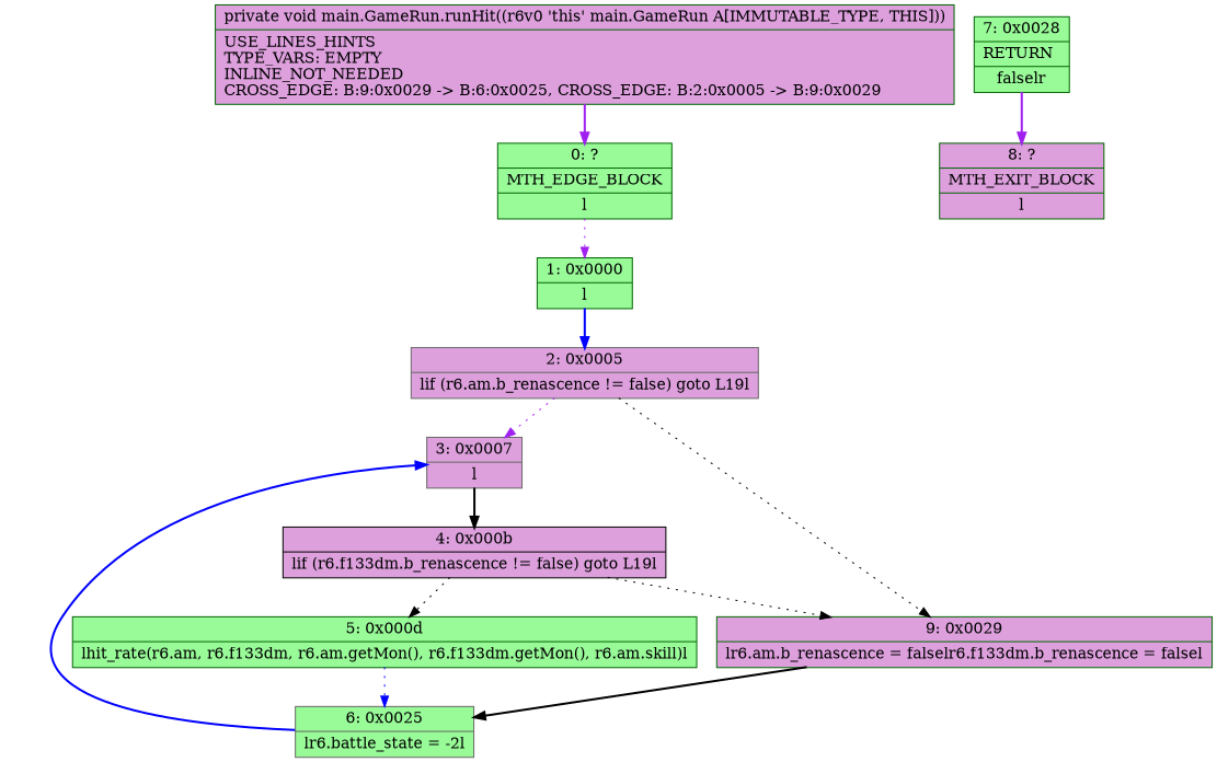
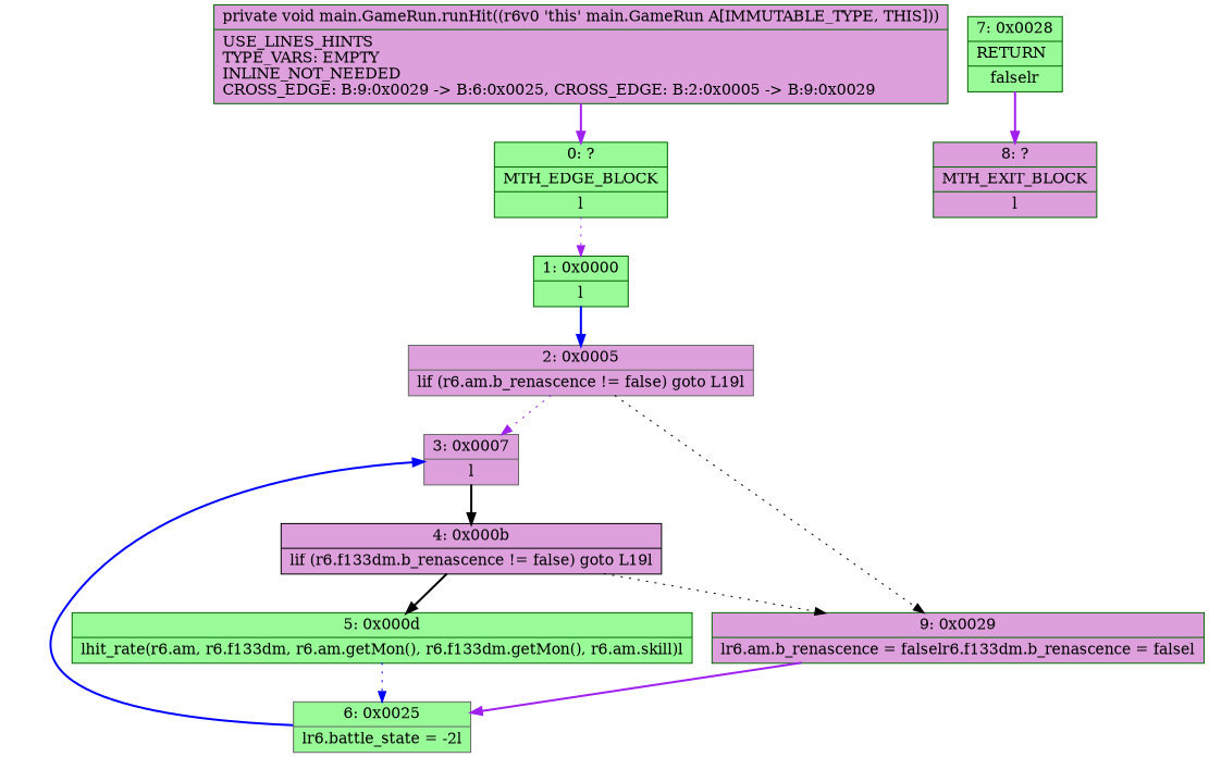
  digraph {
    node [color=darkgreen fillcolor=plum shape=record style=filled]
    edge [color=black style=bold]
    n1 [fillcolor=palegreen label="{0\:\ ?|MTH_EDGE_BLOCK\l|l}"]
    n2 [fillcolor=palegreen label="{1\:\ 0x0000|l}"]
    n3 [color=gray40 label="{2\:\ 0x0005|lif (r6.am.b_renascence != false) goto L19l}"]
    n4 [color=gray40 label="{3\:\ 0x0007|l}"]
    n5 [label="{9\:\ 0x0029|lr6.am.b_renascence = falselr6.f133dm.b_renascence = falsel}"]
    n6 [color=black label="{4\:\ 0x000b|lif (r6.f133dm.b_renascence != false) goto L19l}"]
    n7 [color=gray40 fillcolor=palegreen label="{6\:\ 0x0025|lr6.battle_state = \-2l}"]
    n8 [fillcolor=palegreen label="{5\:\ 0x000d|lhit_rate(r6.am, r6.f133dm, r6.am.getMon(), r6.f133dm.getMon(), r6.am.skill)l}"]
    n9 [fillcolor=palegreen label="{7\:\ 0x0028|RETURN\l|falselr}"]
    n10 [label="{8\:\ ?|MTH_EXIT_BLOCK\l|l}"]
    n11 [label="{private void main.GameRun.runHit((r6v0 'this' main.GameRun A[IMMUTABLE_TYPE, THIS]))  | USE_LINES_HINTS\lTYPE_VARS: EMPTY\lINLINE_NOT_NEEDED\lCROSS_EDGE: B:9:0x0029 \-\> B:6:0x0025, CROSS_EDGE: B:2:0x0005 \-\> B:9:0x0029\l}"]
    n1 -> n2 [color=purple style=dotted]
    n2 -> n3 [color=blue]
    n3 -> n4 [color=purple style=dotted]
    n3 -> n5 [style=dotted]
    n4 -> n6
-   n5 -> n7
+   n5 -> n7 [color=purple]
    n6 -> n5 [style=dotted]
-   n6 -> n8 [style=dotted]
+   n6 -> n8
    n7 -> n4 [color=blue]
    n8 -> n7 [color=blue style=dotted]
    n9 -> n10 [color=purple]
    n11 -> n1 [color=purple]
  }
